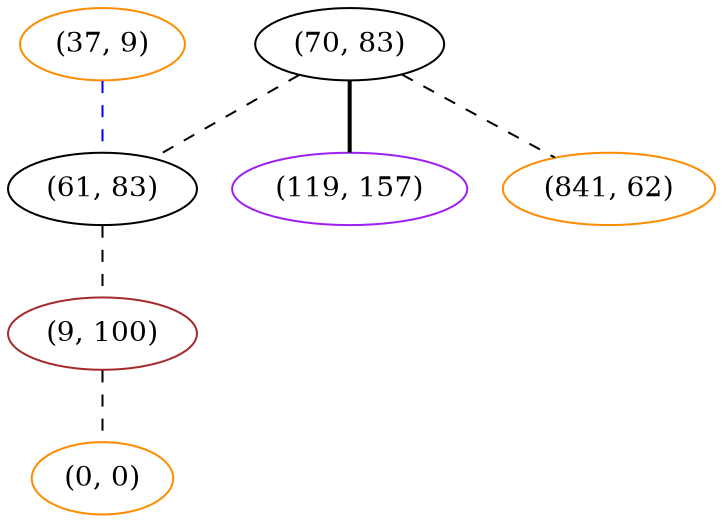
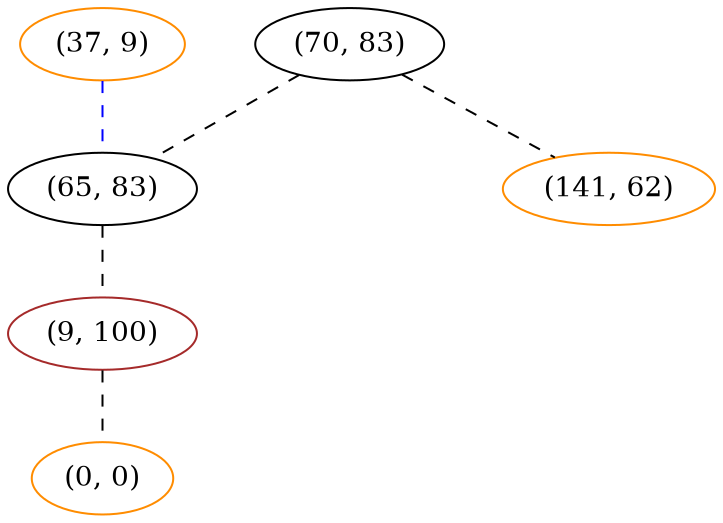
  graph {
    node [color=darkorange]
    edge [color=black style=dashed weight=1]
    "(70, 83)" [color=black]
-   "(61, 83)" [color=black]
-   "(119, 157)" [color=purple]
-   "(141, 62)" [label="(841, 62)"]
+   "(61, 83)" [color=black label="(65, 83)"]
+   "(141, 62)"
    "(9, 100)" [color=brown]
    "(37, 9)"
    "(0, 0)"
    "(70, 83)" -- "(61, 83)"
-   "(70, 83)" -- "(119, 157)" [style=bold]
    "(70, 83)" -- "(141, 62)"
    "(61, 83)" -- "(9, 100)"
    "(9, 100)" -- "(0, 0)" [weight=4]
    "(37, 9)" -- "(61, 83)" [color=blue]
  }
